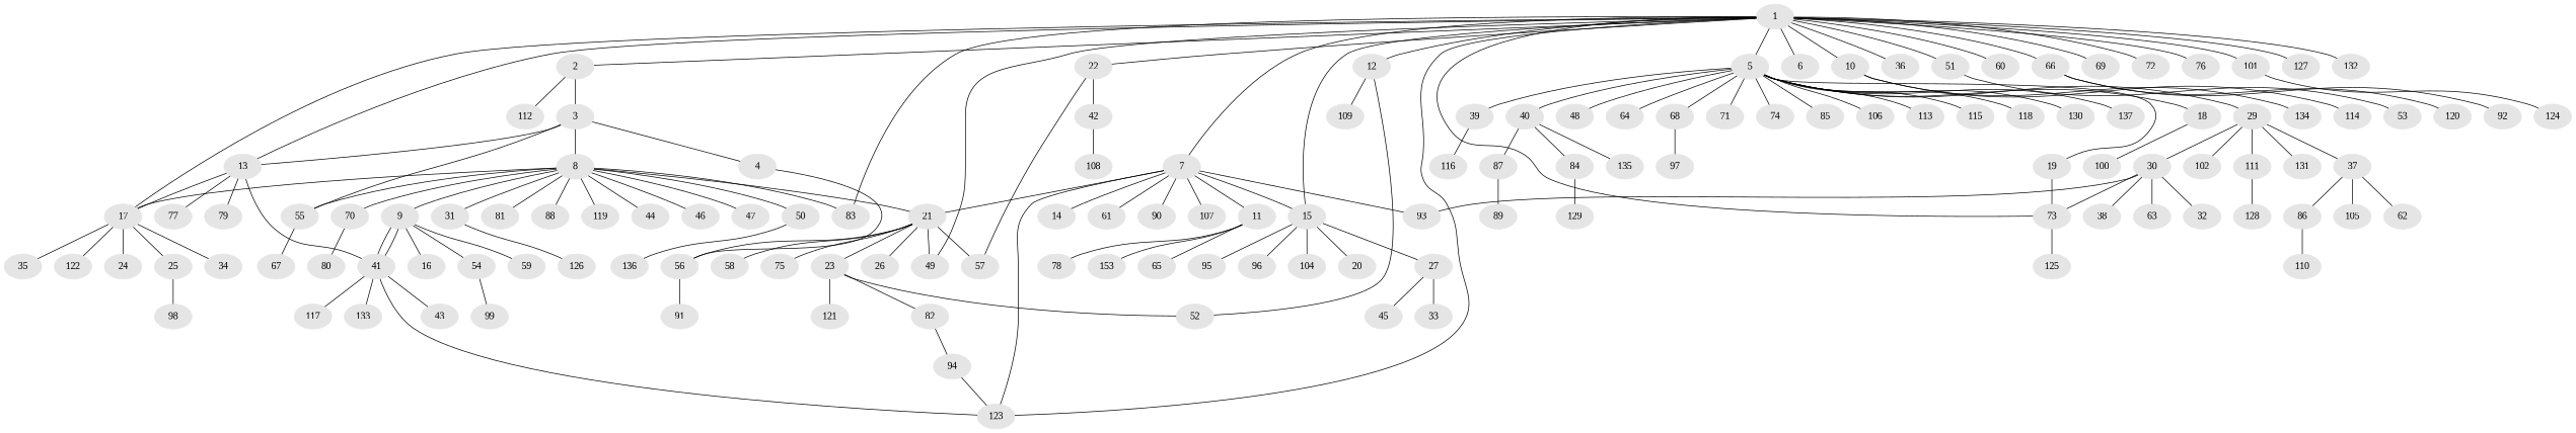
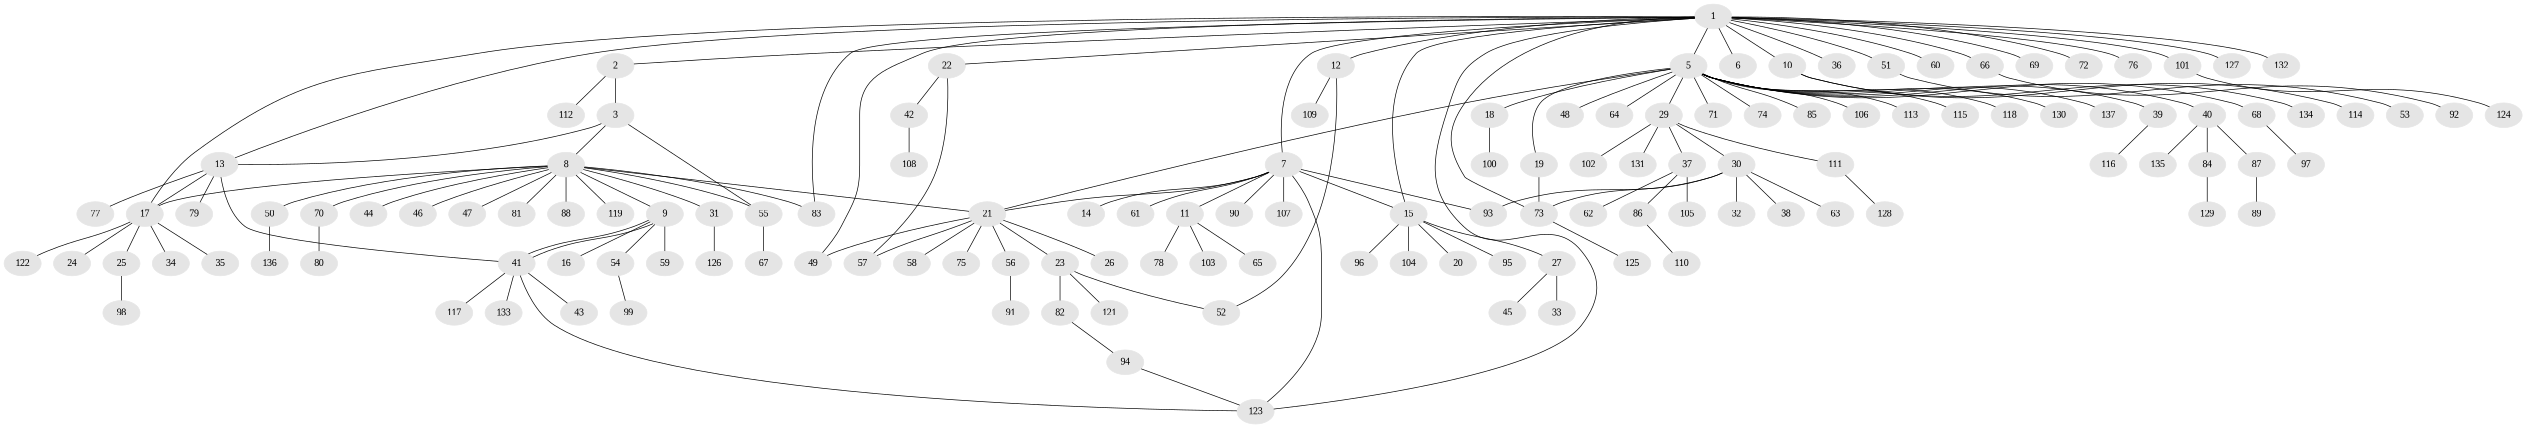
  graph {
    fontname="Liberation Serif"
    node [color=gray90 fontname="Liberation Serif" style=filled]
    edge [fontname="Liberation Serif"]
    1
    2
    5
    6
    7
    10
    12
    13
    15
    17
    22
    36
    49
    51
    60
    66
    69
    72
    73
    76
    83
    101
    123
    127
    132
    3
    112
    18
    19
    21
    29
    39
    40
    48
    64
    68
    71
    74
    85
    106
    113
    115
    118
    130
    137
    11
    14
    61
    90
    93
    107
    114
    134
    52
    109
    41
    77
    79
    20
    27
    95
    96
    104
    24
    25
    34
    35
    122
    57
    42
    53
    92
-   120
    125
    124
-   4
    8
    55
    56
    9
    31
    44
    46
    47
    50
    70
    81
    88
    119
    67
    91
    100
    23
    26
    58
    75
    30
    37
    102
    111
    131
    116
    84
    87
    135
    97
    65
    78
-   103 [label=153]
+   103
    16
    54
    59
    126
    136
    80
    43
    117
    133
    99
    33
    45
    98
    82
    121
    108
    94
    32
    38
    63
    62
    86
    105
    128
    110
    129
    89
    1 -- 2
    1 -- 5
    1 -- 6
    1 -- 7
    1 -- 10
    1 -- 12
    1 -- 13
    1 -- 15
    1 -- 17
    1 -- 22
    1 -- 36
    1 -- 49
    1 -- 51
    1 -- 60
    1 -- 66
    1 -- 69
    1 -- 72
    1 -- 73
    1 -- 76
    1 -- 83
    1 -- 101
    1 -- 123
    1 -- 127
    1 -- 132
    2 -- 3
    2 -- 112
    5 -- 18
    5 -- 19
+   5 -- 21
    5 -- 29
    5 -- 39
    5 -- 40
    5 -- 48
    5 -- 64
    5 -- 68
    5 -- 71
    5 -- 74
    5 -- 85
    5 -- 106
    5 -- 113
    5 -- 115
    5 -- 118
    5 -- 130
    5 -- 137
    7 -- 15
    7 -- 123
    7 -- 21
    7 -- 11
    7 -- 14
    7 -- 61
    7 -- 90
    7 -- 93
    7 -- 107
    10 -- 114
    10 -- 134
    12 -- 52
    12 -- 109
    13 -- 17
    13 -- 41
    13 -- 77
    13 -- 79
    15 -- 20
    15 -- 27
    15 -- 95
    15 -- 96
    15 -- 104
    17 -- 24
    17 -- 25
    17 -- 34
    17 -- 35
    17 -- 122
    22 -- 57
    22 -- 42
    51 -- 53
    66 -- 92
-   66 -- 120
    73 -- 125
    101 -- 124
    3 -- 13
-   3 -- 4
    3 -- 8
    3 -- 55
    18 -- 100
    19 -- 73
    21 -- 49
    21 -- 57
    21 -- 56
    21 -- 23
    21 -- 26
    21 -- 58
    21 -- 75
    29 -- 30
    29 -- 37
    29 -- 102
    29 -- 111
    29 -- 131
    39 -- 116
    40 -- 84
    40 -- 87
    40 -- 135
    68 -- 97
    11 -- 65
    11 -- 78
    11 -- 103
    41 -- 123
    41 -- 43
    41 -- 117
    41 -- 133
    27 -- 33
    27 -- 45
    25 -- 98
    42 -- 108
-   4 -- 56
    8 -- 17
    8 -- 83
    8 -- 21
    8 -- 55
    8 -- 9
    8 -- 31
    8 -- 44
    8 -- 46
    8 -- 47
    8 -- 50
    8 -- 70
    8 -- 81
    8 -- 88
    8 -- 119
    55 -- 67
    56 -- 91
    9 -- 41
    9 -- 41
    9 -- 16
    9 -- 54
    9 -- 59
    31 -- 126
    50 -- 136
    70 -- 80
    23 -- 52
    23 -- 82
    23 -- 121
    30 -- 73
    30 -- 93
    30 -- 32
    30 -- 38
    30 -- 63
    37 -- 62
    37 -- 86
    37 -- 105
    111 -- 128
    84 -- 129
    87 -- 89
    54 -- 99
    82 -- 94
    94 -- 123
    86 -- 110
  }
